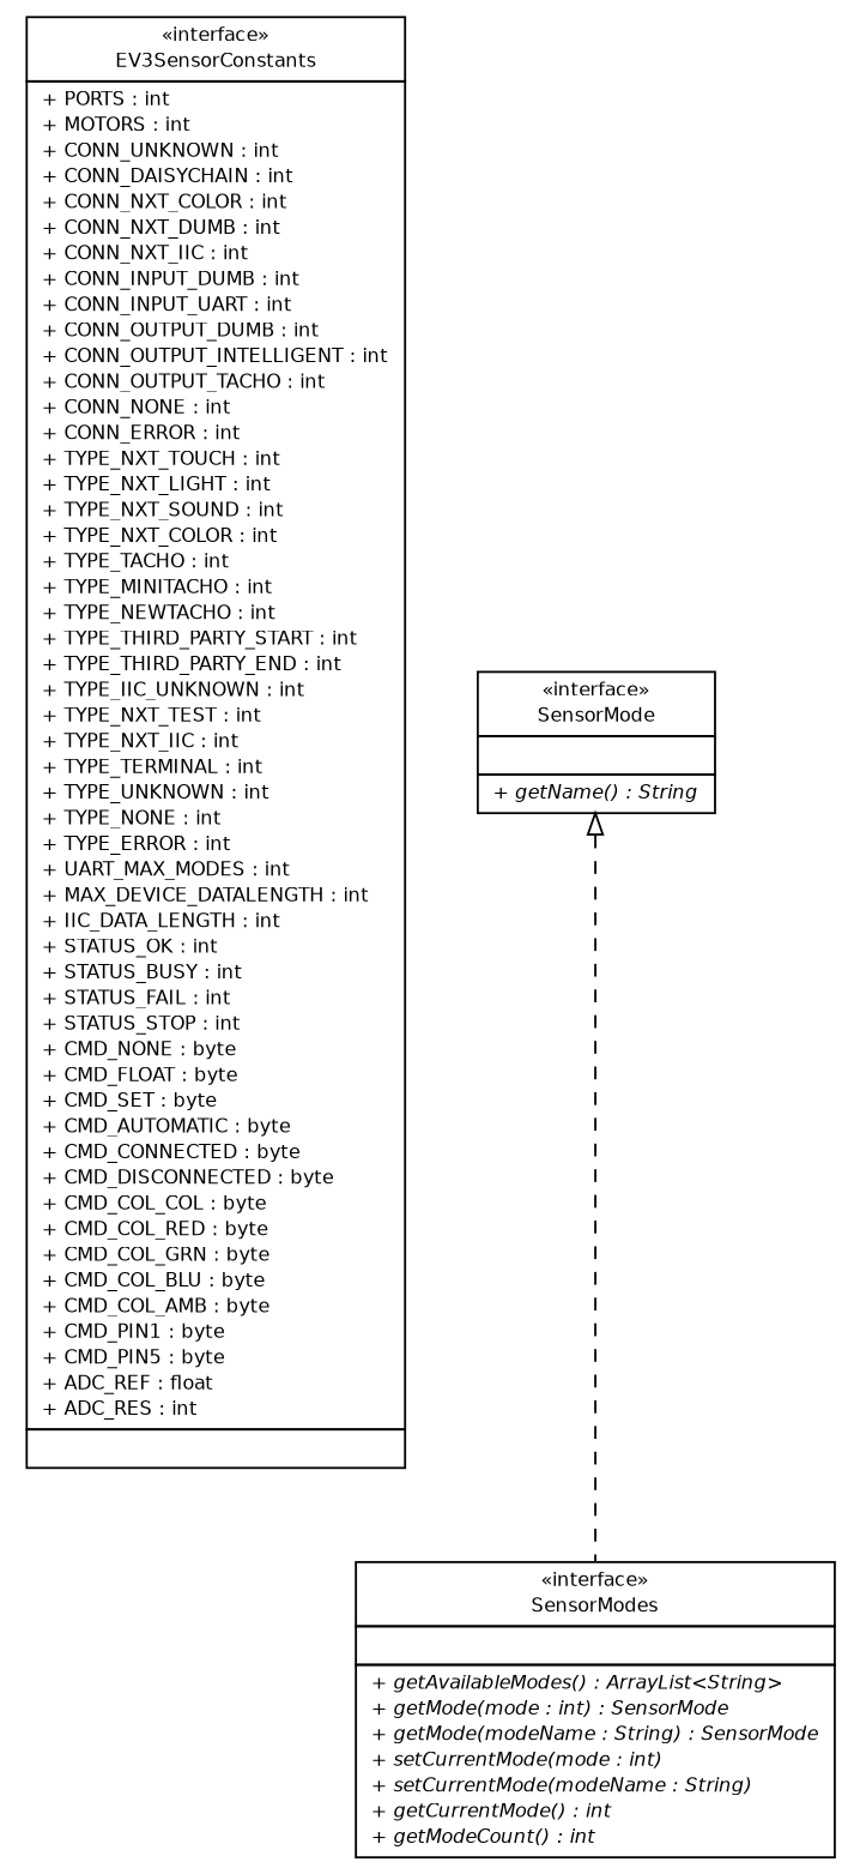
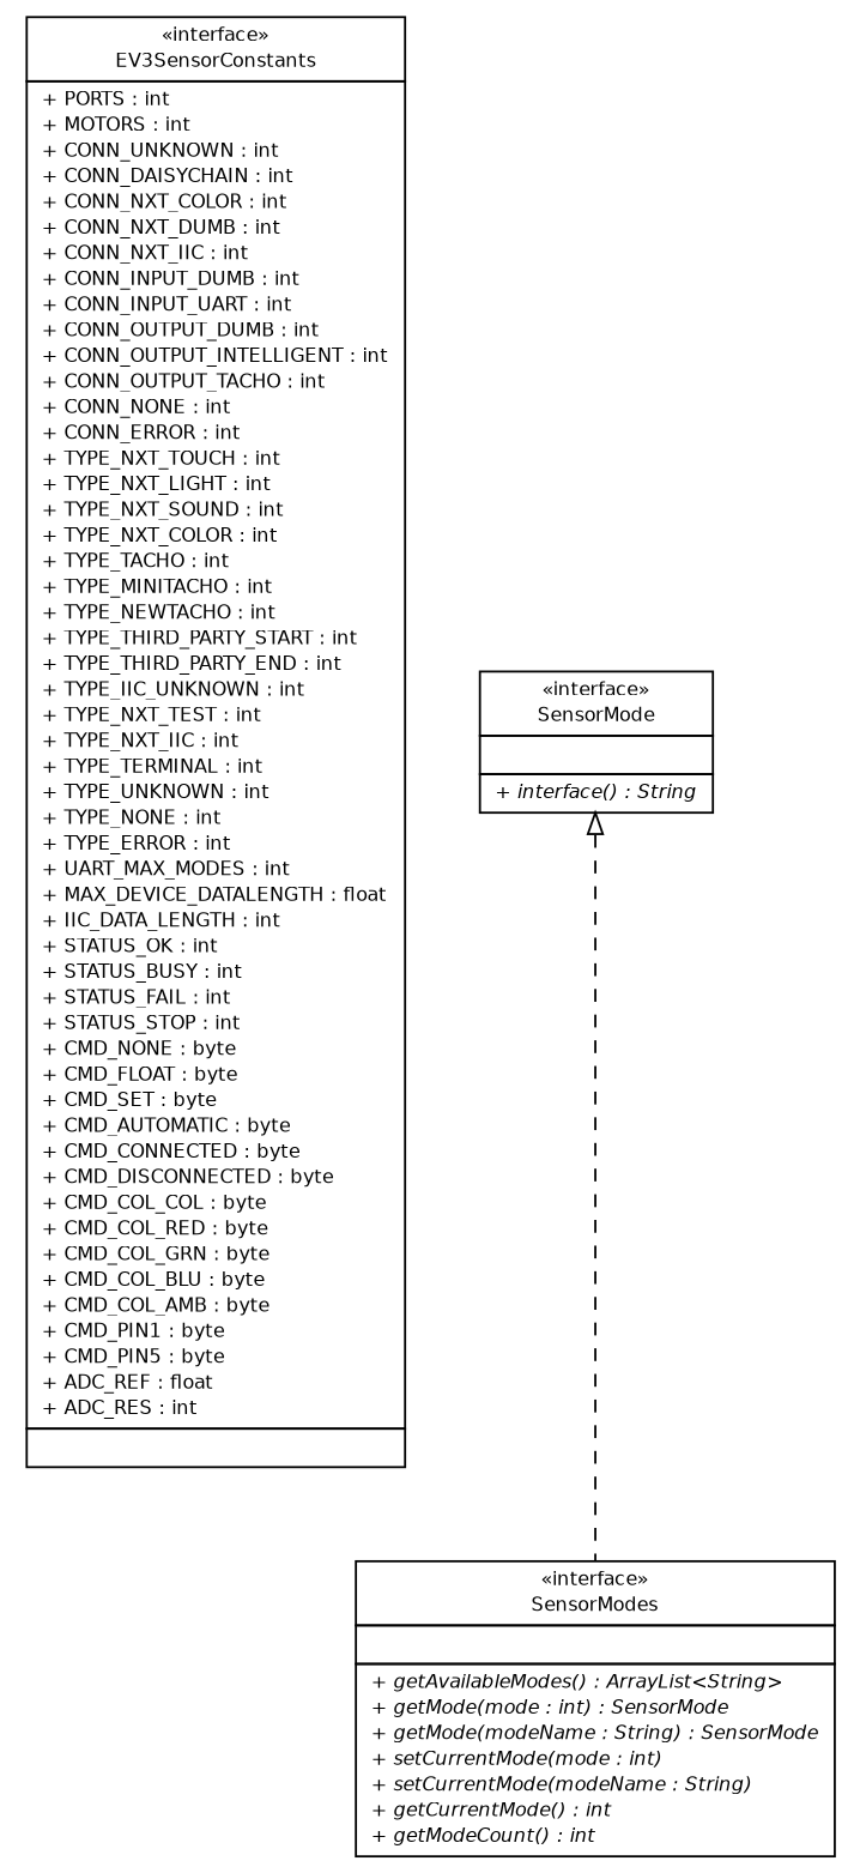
  digraph {
    nodesep=0.25
    ranksep=0.5
    node [fontcolor=black fontname=Helvetica fontsize=9.0 shape=plaintext]
-   n1 [label=<<table title="lejos.hardware.sensor.EV3SensorConstants" border="0" cellborder="1" cellspacing="0" cellpadding="2" port="p" href="./EV3SensorConstants.html"> 		<tr><td><table border="0" cellspacing="0" cellpadding="1"> <tr><td align="center" balign="center"> &#171;interface&#187; </td></tr> <tr><td align="center" balign="center"> EV3SensorConstants </td></tr> 		</table></td></tr> 		<tr><td><table border="0" cellspacing="0" cellpadding="1"> <tr><td align="left" balign="left"> + PORTS : int </td></tr> <tr><td align="left" balign="left"> + MOTORS : int </td></tr> <tr><td align="left" balign="left"> + CONN_UNKNOWN : int </td></tr> <tr><td align="left" balign="left"> + CONN_DAISYCHAIN : int </td></tr> <tr><td align="left" balign="left"> + CONN_NXT_COLOR : int </td></tr> <tr><td align="left" balign="left"> + CONN_NXT_DUMB : int </td></tr> <tr><td align="left" balign="left"> + CONN_NXT_IIC : int </td></tr> <tr><td align="left" balign="left"> + CONN_INPUT_DUMB : int </td></tr> <tr><td align="left" balign="left"> + CONN_INPUT_UART : int </td></tr> <tr><td align="left" balign="left"> + CONN_OUTPUT_DUMB : int </td></tr> <tr><td align="left" balign="left"> + CONN_OUTPUT_INTELLIGENT : int </td></tr> <tr><td align="left" balign="left"> + CONN_OUTPUT_TACHO : int </td></tr> <tr><td align="left" balign="left"> + CONN_NONE : int </td></tr> <tr><td align="left" balign="left"> + CONN_ERROR : int </td></tr> <tr><td align="left" balign="left"> + TYPE_NXT_TOUCH : int </td></tr> <tr><td align="left" balign="left"> + TYPE_NXT_LIGHT : int </td></tr> <tr><td align="left" balign="left"> + TYPE_NXT_SOUND : int </td></tr> <tr><td align="left" balign="left"> + TYPE_NXT_COLOR : int </td></tr> <tr><td align="left" balign="left"> + TYPE_TACHO : int </td></tr> <tr><td align="left" balign="left"> + TYPE_MINITACHO : int </td></tr> <tr><td align="left" balign="left"> + TYPE_NEWTACHO : int </td></tr> <tr><td align="left" balign="left"> + TYPE_THIRD_PARTY_START : int </td></tr> <tr><td align="left" balign="left"> + TYPE_THIRD_PARTY_END : int </td></tr> <tr><td align="left" balign="left"> + TYPE_IIC_UNKNOWN : int </td></tr> <tr><td align="left" balign="left"> + TYPE_NXT_TEST : int </td></tr> <tr><td align="left" balign="left"> + TYPE_NXT_IIC : int </td></tr> <tr><td align="left" balign="left"> + TYPE_TERMINAL : int </td></tr> <tr><td align="left" balign="left"> + TYPE_UNKNOWN : int </td></tr> <tr><td align="left" balign="left"> + TYPE_NONE : int </td></tr> <tr><td align="left" balign="left"> + TYPE_ERROR : int </td></tr> <tr><td align="left" balign="left"> + UART_MAX_MODES : int </td></tr> <tr><td align="left" balign="left"> + MAX_DEVICE_DATALENGTH : int </td></tr> <tr><td align="left" balign="left"> + IIC_DATA_LENGTH : int </td></tr> <tr><td align="left" balign="left"> + STATUS_OK : int </td></tr> <tr><td align="left" balign="left"> + STATUS_BUSY : int </td></tr> <tr><td align="left" balign="left"> + STATUS_FAIL : int </td></tr> <tr><td align="left" balign="left"> + STATUS_STOP : int </td></tr> <tr><td align="left" balign="left"> + CMD_NONE : byte </td></tr> <tr><td align="left" balign="left"> + CMD_FLOAT : byte </td></tr> <tr><td align="left" balign="left"> + CMD_SET : byte </td></tr> <tr><td align="left" balign="left"> + CMD_AUTOMATIC : byte </td></tr> <tr><td align="left" balign="left"> + CMD_CONNECTED : byte </td></tr> <tr><td align="left" balign="left"> + CMD_DISCONNECTED : byte </td></tr> <tr><td align="left" balign="left"> + CMD_COL_COL : byte </td></tr> <tr><td align="left" balign="left"> + CMD_COL_RED : byte </td></tr> <tr><td align="left" balign="left"> + CMD_COL_GRN : byte </td></tr> <tr><td align="left" balign="left"> + CMD_COL_BLU : byte </td></tr> <tr><td align="left" balign="left"> + CMD_COL_AMB : byte </td></tr> <tr><td align="left" balign="left"> + CMD_PIN1 : byte </td></tr> <tr><td align="left" balign="left"> + CMD_PIN5 : byte </td></tr> <tr><td align="left" balign="left"> + ADC_REF : float </td></tr> <tr><td align="left" balign="left"> + ADC_RES : int </td></tr> 		</table></td></tr> 		<tr><td><table border="0" cellspacing="0" cellpadding="1"> <tr><td align="left" balign="left">  </td></tr> 		</table></td></tr> 		</table>>]
-   n2 [label=<<table title="lejos.hardware.sensor.SensorMode" border="0" cellborder="1" cellspacing="0" cellpadding="2" port="p" href="./SensorMode.html"> 		<tr><td><table border="0" cellspacing="0" cellpadding="1"> <tr><td align="center" balign="center"> &#171;interface&#187; </td></tr> <tr><td align="center" balign="center"> SensorMode </td></tr> 		</table></td></tr> 		<tr><td><table border="0" cellspacing="0" cellpadding="1"> <tr><td align="left" balign="left">  </td></tr> 		</table></td></tr> 		<tr><td><table border="0" cellspacing="0" cellpadding="1"> <tr><td align="left" balign="left"><font face="Helvetica-Oblique" point-size="9.0"> + getName() : String </font></td></tr> 		</table></td></tr> 		</table>>]
+   n1 [label=<<table title="lejos.hardware.sensor.EV3SensorConstants" border="0" cellborder="1" cellspacing="0" cellpadding="2" port="p" href="./EV3SensorConstants.html"> 		<tr><td><table border="0" cellspacing="0" cellpadding="1"> <tr><td align="center" balign="center"> &#171;interface&#187; </td></tr> <tr><td align="center" balign="center"> EV3SensorConstants </td></tr> 		</table></td></tr> 		<tr><td><table border="0" cellspacing="0" cellpadding="1"> <tr><td align="left" balign="left"> + PORTS : int </td></tr> <tr><td align="left" balign="left"> + MOTORS : int </td></tr> <tr><td align="left" balign="left"> + CONN_UNKNOWN : int </td></tr> <tr><td align="left" balign="left"> + CONN_DAISYCHAIN : int </td></tr> <tr><td align="left" balign="left"> + CONN_NXT_COLOR : int </td></tr> <tr><td align="left" balign="left"> + CONN_NXT_DUMB : int </td></tr> <tr><td align="left" balign="left"> + CONN_NXT_IIC : int </td></tr> <tr><td align="left" balign="left"> + CONN_INPUT_DUMB : int </td></tr> <tr><td align="left" balign="left"> + CONN_INPUT_UART : int </td></tr> <tr><td align="left" balign="left"> + CONN_OUTPUT_DUMB : int </td></tr> <tr><td align="left" balign="left"> + CONN_OUTPUT_INTELLIGENT : int </td></tr> <tr><td align="left" balign="left"> + CONN_OUTPUT_TACHO : int </td></tr> <tr><td align="left" balign="left"> + CONN_NONE : int </td></tr> <tr><td align="left" balign="left"> + CONN_ERROR : int </td></tr> <tr><td align="left" balign="left"> + TYPE_NXT_TOUCH : int </td></tr> <tr><td align="left" balign="left"> + TYPE_NXT_LIGHT : int </td></tr> <tr><td align="left" balign="left"> + TYPE_NXT_SOUND : int </td></tr> <tr><td align="left" balign="left"> + TYPE_NXT_COLOR : int </td></tr> <tr><td align="left" balign="left"> + TYPE_TACHO : int </td></tr> <tr><td align="left" balign="left"> + TYPE_MINITACHO : int </td></tr> <tr><td align="left" balign="left"> + TYPE_NEWTACHO : int </td></tr> <tr><td align="left" balign="left"> + TYPE_THIRD_PARTY_START : int </td></tr> <tr><td align="left" balign="left"> + TYPE_THIRD_PARTY_END : int </td></tr> <tr><td align="left" balign="left"> + TYPE_IIC_UNKNOWN : int </td></tr> <tr><td align="left" balign="left"> + TYPE_NXT_TEST : int </td></tr> <tr><td align="left" balign="left"> + TYPE_NXT_IIC : int </td></tr> <tr><td align="left" balign="left"> + TYPE_TERMINAL : int </td></tr> <tr><td align="left" balign="left"> + TYPE_UNKNOWN : int </td></tr> <tr><td align="left" balign="left"> + TYPE_NONE : int </td></tr> <tr><td align="left" balign="left"> + TYPE_ERROR : int </td></tr> <tr><td align="left" balign="left"> + UART_MAX_MODES : int </td></tr> <tr><td align="left" balign="left"> + MAX_DEVICE_DATALENGTH : float </td></tr> <tr><td align="left" balign="left"> + IIC_DATA_LENGTH : int </td></tr> <tr><td align="left" balign="left"> + STATUS_OK : int </td></tr> <tr><td align="left" balign="left"> + STATUS_BUSY : int </td></tr> <tr><td align="left" balign="left"> + STATUS_FAIL : int </td></tr> <tr><td align="left" balign="left"> + STATUS_STOP : int </td></tr> <tr><td align="left" balign="left"> + CMD_NONE : byte </td></tr> <tr><td align="left" balign="left"> + CMD_FLOAT : byte </td></tr> <tr><td align="left" balign="left"> + CMD_SET : byte </td></tr> <tr><td align="left" balign="left"> + CMD_AUTOMATIC : byte </td></tr> <tr><td align="left" balign="left"> + CMD_CONNECTED : byte </td></tr> <tr><td align="left" balign="left"> + CMD_DISCONNECTED : byte </td></tr> <tr><td align="left" balign="left"> + CMD_COL_COL : byte </td></tr> <tr><td align="left" balign="left"> + CMD_COL_RED : byte </td></tr> <tr><td align="left" balign="left"> + CMD_COL_GRN : byte </td></tr> <tr><td align="left" balign="left"> + CMD_COL_BLU : byte </td></tr> <tr><td align="left" balign="left"> + CMD_COL_AMB : byte </td></tr> <tr><td align="left" balign="left"> + CMD_PIN1 : byte </td></tr> <tr><td align="left" balign="left"> + CMD_PIN5 : byte </td></tr> <tr><td align="left" balign="left"> + ADC_REF : float </td></tr> <tr><td align="left" balign="left"> + ADC_RES : int </td></tr> 		</table></td></tr> 		<tr><td><table border="0" cellspacing="0" cellpadding="1"> <tr><td align="left" balign="left">  </td></tr> 		</table></td></tr> 		</table>>]
+   n2 [label=<<table title="lejos.hardware.sensor.SensorMode" border="0" cellborder="1" cellspacing="0" cellpadding="2" port="p" href="./SensorMode.html"> 		<tr><td><table border="0" cellspacing="0" cellpadding="1"> <tr><td align="center" balign="center"> &#171;interface&#187; </td></tr> <tr><td align="center" balign="center"> SensorMode </td></tr> 		</table></td></tr> 		<tr><td><table border="0" cellspacing="0" cellpadding="1"> <tr><td align="left" balign="left">  </td></tr> 		</table></td></tr> 		<tr><td><table border="0" cellspacing="0" cellpadding="1"> <tr><td align="left" balign="left"><font face="Helvetica-Oblique" point-size="9.0"> + interface() : String </font></td></tr> 		</table></td></tr> 		</table>>]
    n3 [label=<<table title="lejos.hardware.sensor.SensorModes" border="0" cellborder="1" cellspacing="0" cellpadding="2" port="p" href="./SensorModes.html"> 		<tr><td><table border="0" cellspacing="0" cellpadding="1"> <tr><td align="center" balign="center"> &#171;interface&#187; </td></tr> <tr><td align="center" balign="center"> SensorModes </td></tr> 		</table></td></tr> 		<tr><td><table border="0" cellspacing="0" cellpadding="1"> <tr><td align="left" balign="left">  </td></tr> 		</table></td></tr> 		<tr><td><table border="0" cellspacing="0" cellpadding="1"> <tr><td align="left" balign="left"><font face="Helvetica-Oblique" point-size="9.0"> + getAvailableModes() : ArrayList&lt;String&gt; </font></td></tr> <tr><td align="left" balign="left"><font face="Helvetica-Oblique" point-size="9.0"> + getMode(mode : int) : SensorMode </font></td></tr> <tr><td align="left" balign="left"><font face="Helvetica-Oblique" point-size="9.0"> + getMode(modeName : String) : SensorMode </font></td></tr> <tr><td align="left" balign="left"><font face="Helvetica-Oblique" point-size="9.0"> + setCurrentMode(mode : int) </font></td></tr> <tr><td align="left" balign="left"><font face="Helvetica-Oblique" point-size="9.0"> + setCurrentMode(modeName : String) </font></td></tr> <tr><td align="left" balign="left"><font face="Helvetica-Oblique" point-size="9.0"> + getCurrentMode() : int </font></td></tr> <tr><td align="left" balign="left"><font face="Helvetica-Oblique" point-size="9.0"> + getModeCount() : int </font></td></tr> 		</table></td></tr> 		</table>>]
    n2 -> n3 [arrowtail=empty dir=back fontname=Helvetica fontsize=10 headport=p labelfontname=Helvetica labelfontsize=10 style=dashed tailport=p]
  }
